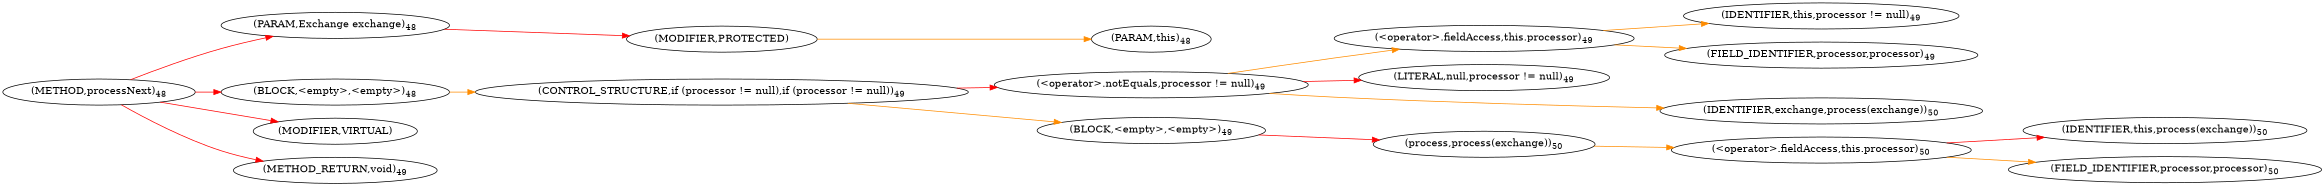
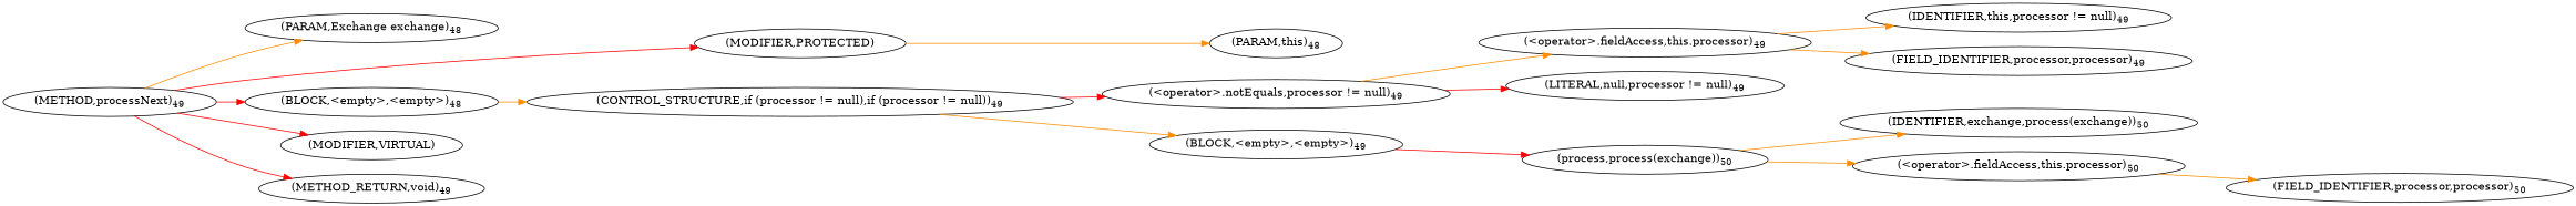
  digraph {
    rankdir=LR
    edge [color=darkorange]
-   n1 [label=<(METHOD,processNext)<SUB>48</SUB>>]
+   n1 [label=<(METHOD,processNext)<SUB>49</SUB>>]
    n2 [label=<(PARAM,Exchange exchange)<SUB>48</SUB>>]
    n3 [label=<(BLOCK,&lt;empty&gt;,&lt;empty&gt;)<SUB>48</SUB>>]
    n4 [label=<(MODIFIER,PROTECTED)>]
    n5 [label=<(MODIFIER,VIRTUAL)>]
    n6 [label=<(METHOD_RETURN,void)<SUB>49</SUB>>]
    n7 [label=<(PARAM,this)<SUB>48</SUB>>]
    n8 [label=<(CONTROL_STRUCTURE,if (processor != null),if (processor != null))<SUB>49</SUB>>]
    n9 [label=<(&lt;operator&gt;.notEquals,processor != null)<SUB>49</SUB>>]
    n10 [label=<(BLOCK,&lt;empty&gt;,&lt;empty&gt;)<SUB>49</SUB>>]
    n11 [label=<(&lt;operator&gt;.fieldAccess,this.processor)<SUB>49</SUB>>]
    n12 [label=<(LITERAL,null,processor != null)<SUB>49</SUB>>]
    n13 [label=<(process,process(exchange))<SUB>50</SUB>>]
    n14 [label=<(IDENTIFIER,this,processor != null)<SUB>49</SUB>>]
    n15 [label=<(FIELD_IDENTIFIER,processor,processor)<SUB>49</SUB>>]
    n16 [label=<(&lt;operator&gt;.fieldAccess,this.processor)<SUB>50</SUB>>]
    n17 [label=<(IDENTIFIER,exchange,process(exchange))<SUB>50</SUB>>]
-   n18 [label=<(IDENTIFIER,this,process(exchange))<SUB>50</SUB>>]
    n19 [label=<(FIELD_IDENTIFIER,processor,processor)<SUB>50</SUB>>]
-   n1 -> n2 [color=red]
+   n1 -> n2
    n1 -> n3 [color=red]
-   n2 -> n4 [color=red]
+   n1 -> n4 [color=red]
    n1 -> n5 [color=red]
    n1 -> n6 [color=red]
    n3 -> n8
    n4 -> n7
    n8 -> n9 [color=red]
    n8 -> n10
    n9 -> n11
    n9 -> n12 [color=red]
    n10 -> n13 [color=red]
    n11 -> n14
    n11 -> n15
    n13 -> n16
-   n9 -> n17
-   n16 -> n18 [color=red]
+   n13 -> n17
    n16 -> n19
  }
